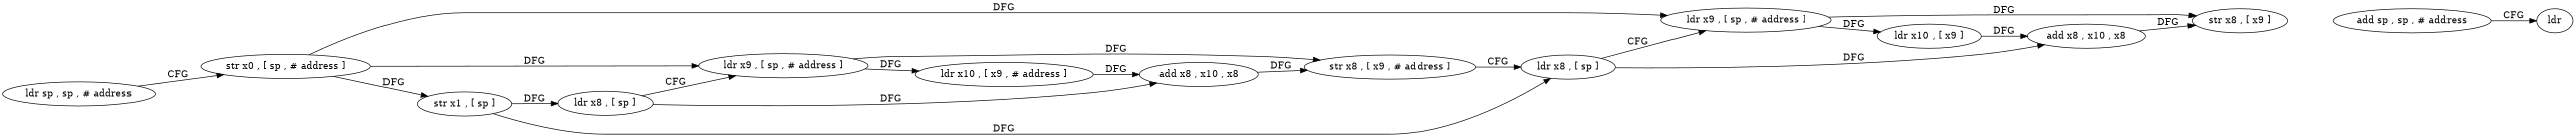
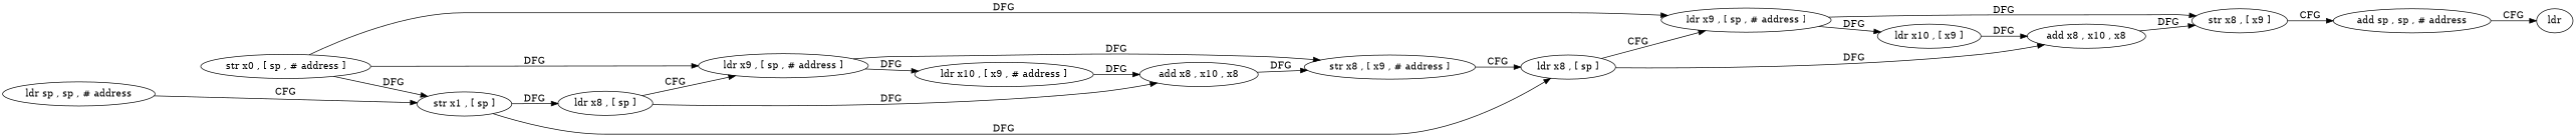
  digraph {
    rankdir=LR
    n1 [label="ldr sp , sp , # address"]
    n2 [label="str x0 , [ sp , # address ]"]
    n3 [label="str x1 , [ sp ]"]
    n4 [label="ldr x9 , [ sp , # address ]"]
    n5 [label="ldr x9 , [ sp , # address ]"]
    n6 [label="ldr x8 , [ sp ]"]
    n7 [label="ldr x8 , [ sp ]"]
    n8 [label="ldr x10 , [ x9 , # address ]"]
    n9 [label="str x8 , [ x9 , # address ]"]
    n10 [label="ldr x10 , [ x9 ]"]
    n11 [label="str x8 , [ x9 ]"]
    n12 [label="add x8 , x10 , x8"]
    n13 [label="add x8 , x10 , x8"]
    n14 [label="add sp , sp , # address"]
    n15 [label=ldr]
-   n1 -> n2 [label=CFG]
+   n1 -> n3 [label=CFG]
    n2 -> n3 [label=DFG]
    n2 -> n4 [label=DFG]
    n2 -> n5 [label=DFG]
    n3 -> n6 [label=DFG]
    n3 -> n7 [label=DFG]
    n4 -> n8 [label=DFG]
    n4 -> n9 [label=DFG]
    n5 -> n10 [label=DFG]
    n5 -> n11 [label=DFG]
    n6 -> n4 [label=CFG]
    n6 -> n12 [label=DFG]
    n7 -> n5 [label=CFG]
    n7 -> n13 [label=DFG]
    n8 -> n12 [label=DFG]
    n9 -> n7 [label=CFG]
    n10 -> n13 [label=DFG]
+   n11 -> n14 [label=CFG]
    n12 -> n9 [label=DFG]
    n13 -> n11 [label=DFG]
    n14 -> n15 [label=CFG]
  }
